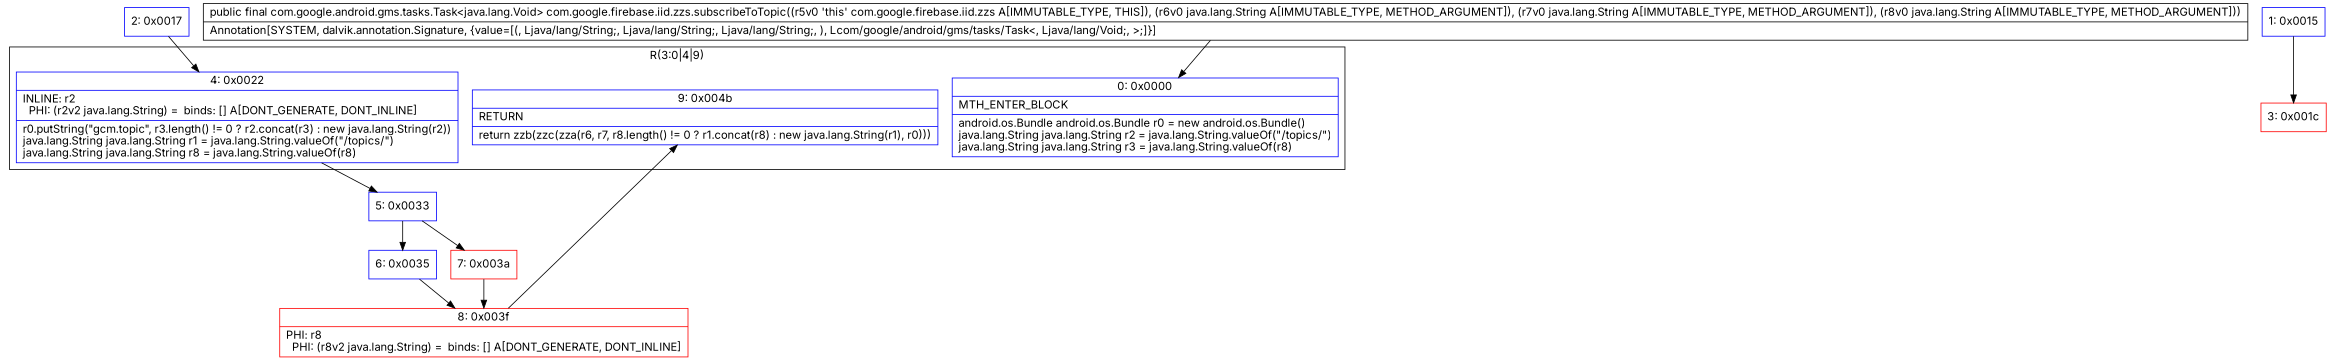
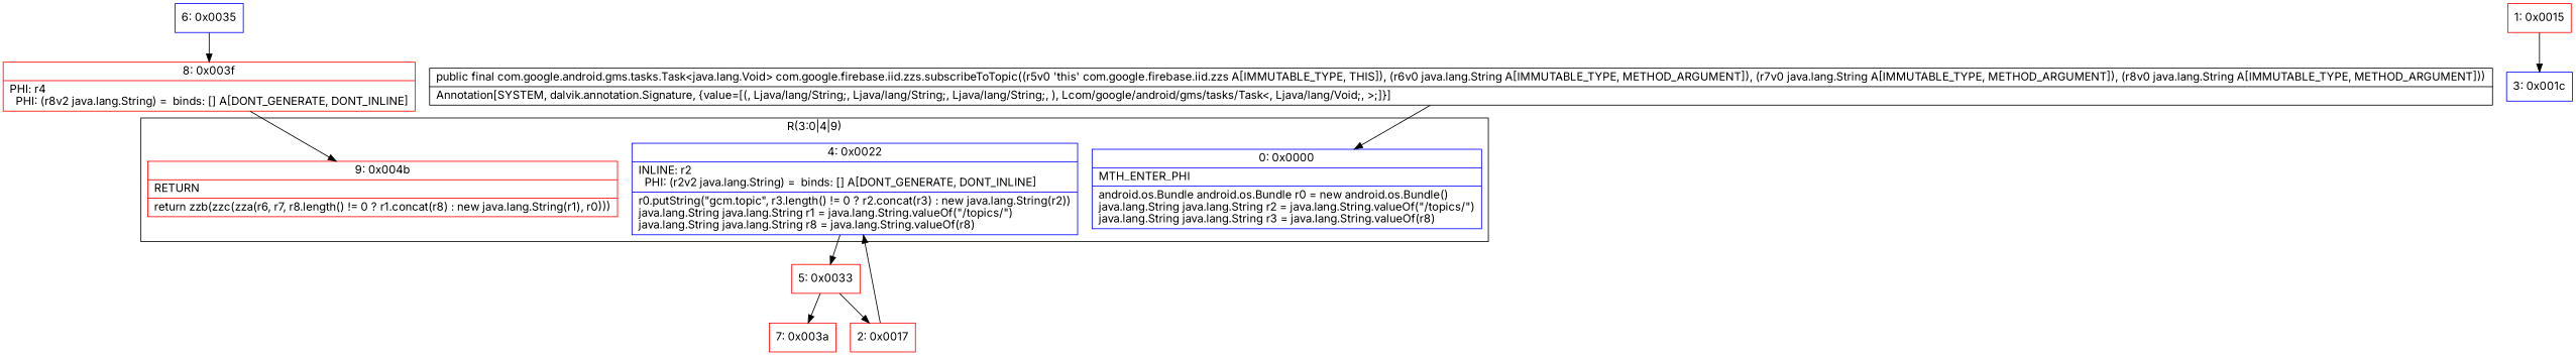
  digraph {
    fontname=Inter
    node [color=red fontname=Inter shape=record]
    edge [fontname=Inter]
-   n1 [color=blue label="{0\:\ 0x0000|MTH_ENTER_BLOCK\l|android.os.Bundle android.os.Bundle r0 = new android.os.Bundle()\ljava.lang.String java.lang.String r2 = java.lang.String.valueOf(\"\/topics\/\")\ljava.lang.String java.lang.String r3 = java.lang.String.valueOf(r8)\l}"]
+   n1 [color=blue label="{0\:\ 0x0000|MTH_ENTER_PHI\l|android.os.Bundle android.os.Bundle r0 = new android.os.Bundle()\ljava.lang.String java.lang.String r2 = java.lang.String.valueOf(\"\/topics\/\")\ljava.lang.String java.lang.String r3 = java.lang.String.valueOf(r8)\l}"]
    n2 [color=blue label="{4\:\ 0x0022|INLINE: r2 \l  PHI: (r2v2 java.lang.String) =  binds: [] A[DONT_GENERATE, DONT_INLINE]\l|r0.putString(\"gcm.topic\", r3.length() != 0 ? r2.concat(r3) : new java.lang.String(r2))\ljava.lang.String java.lang.String r1 = java.lang.String.valueOf(\"\/topics\/\")\ljava.lang.String java.lang.String r8 = java.lang.String.valueOf(r8)\l}"]
-   n3 [color=blue label="{9\:\ 0x004b|RETURN\l|return zzb(zzc(zza(r6, r7, r8.length() != 0 ? r1.concat(r8) : new java.lang.String(r1), r0)))\l}"]
-   n4 [color=blue label="{5\:\ 0x0033}"]
-   n5 [color=blue label="{1\:\ 0x0015}"]
-   n6 [label="{3\:\ 0x001c}"]
+   n3 [label="{9\:\ 0x004b|RETURN\l|return zzb(zzc(zza(r6, r7, r8.length() != 0 ? r1.concat(r8) : new java.lang.String(r1), r0)))\l}"]
+   n4 [label="{5\:\ 0x0033}"]
+   n5 [label="{1\:\ 0x0015}"]
+   n6 [color=blue label="{3\:\ 0x001c}"]
    n7 [color=blue label="{6\:\ 0x0035}"]
    n8 [label="{7\:\ 0x003a}"]
-   n9 [color=blue label="{2\:\ 0x0017}"]
-   n10 [label="{8\:\ 0x003f|PHI: r8 \l  PHI: (r8v2 java.lang.String) =  binds: [] A[DONT_GENERATE, DONT_INLINE]\l}"]
+   n9 [label="{2\:\ 0x0017}"]
+   n10 [label="{8\:\ 0x003f|PHI: r4 \l  PHI: (r8v2 java.lang.String) =  binds: [] A[DONT_GENERATE, DONT_INLINE]\l}"]
    n11 [label="{public final com.google.android.gms.tasks.Task\<java.lang.Void\> com.google.firebase.iid.zzs.subscribeToTopic((r5v0 'this' com.google.firebase.iid.zzs A[IMMUTABLE_TYPE, THIS]), (r6v0 java.lang.String A[IMMUTABLE_TYPE, METHOD_ARGUMENT]), (r7v0 java.lang.String A[IMMUTABLE_TYPE, METHOD_ARGUMENT]), (r8v0 java.lang.String A[IMMUTABLE_TYPE, METHOD_ARGUMENT]))  | Annotation[SYSTEM, dalvik.annotation.Signature, \{value=[(, Ljava\/lang\/String;, Ljava\/lang\/String;, Ljava\/lang\/String;, ), Lcom\/google\/android\/gms\/tasks\/Task\<, Ljava\/lang\/Void;, \>;]\}]\l}" color=""]
    subgraph cluster_1 {
      label="R(3:0|4|9)"
      n1
      n2
      n3
    }
    n2 -> n4
-   n4 -> n7
+   n4 -> n9
    n4 -> n8
    n5 -> n6
    n7 -> n10
-   n8 -> n10
    n9 -> n2
    n10 -> n3
    n11 -> n1
  }
